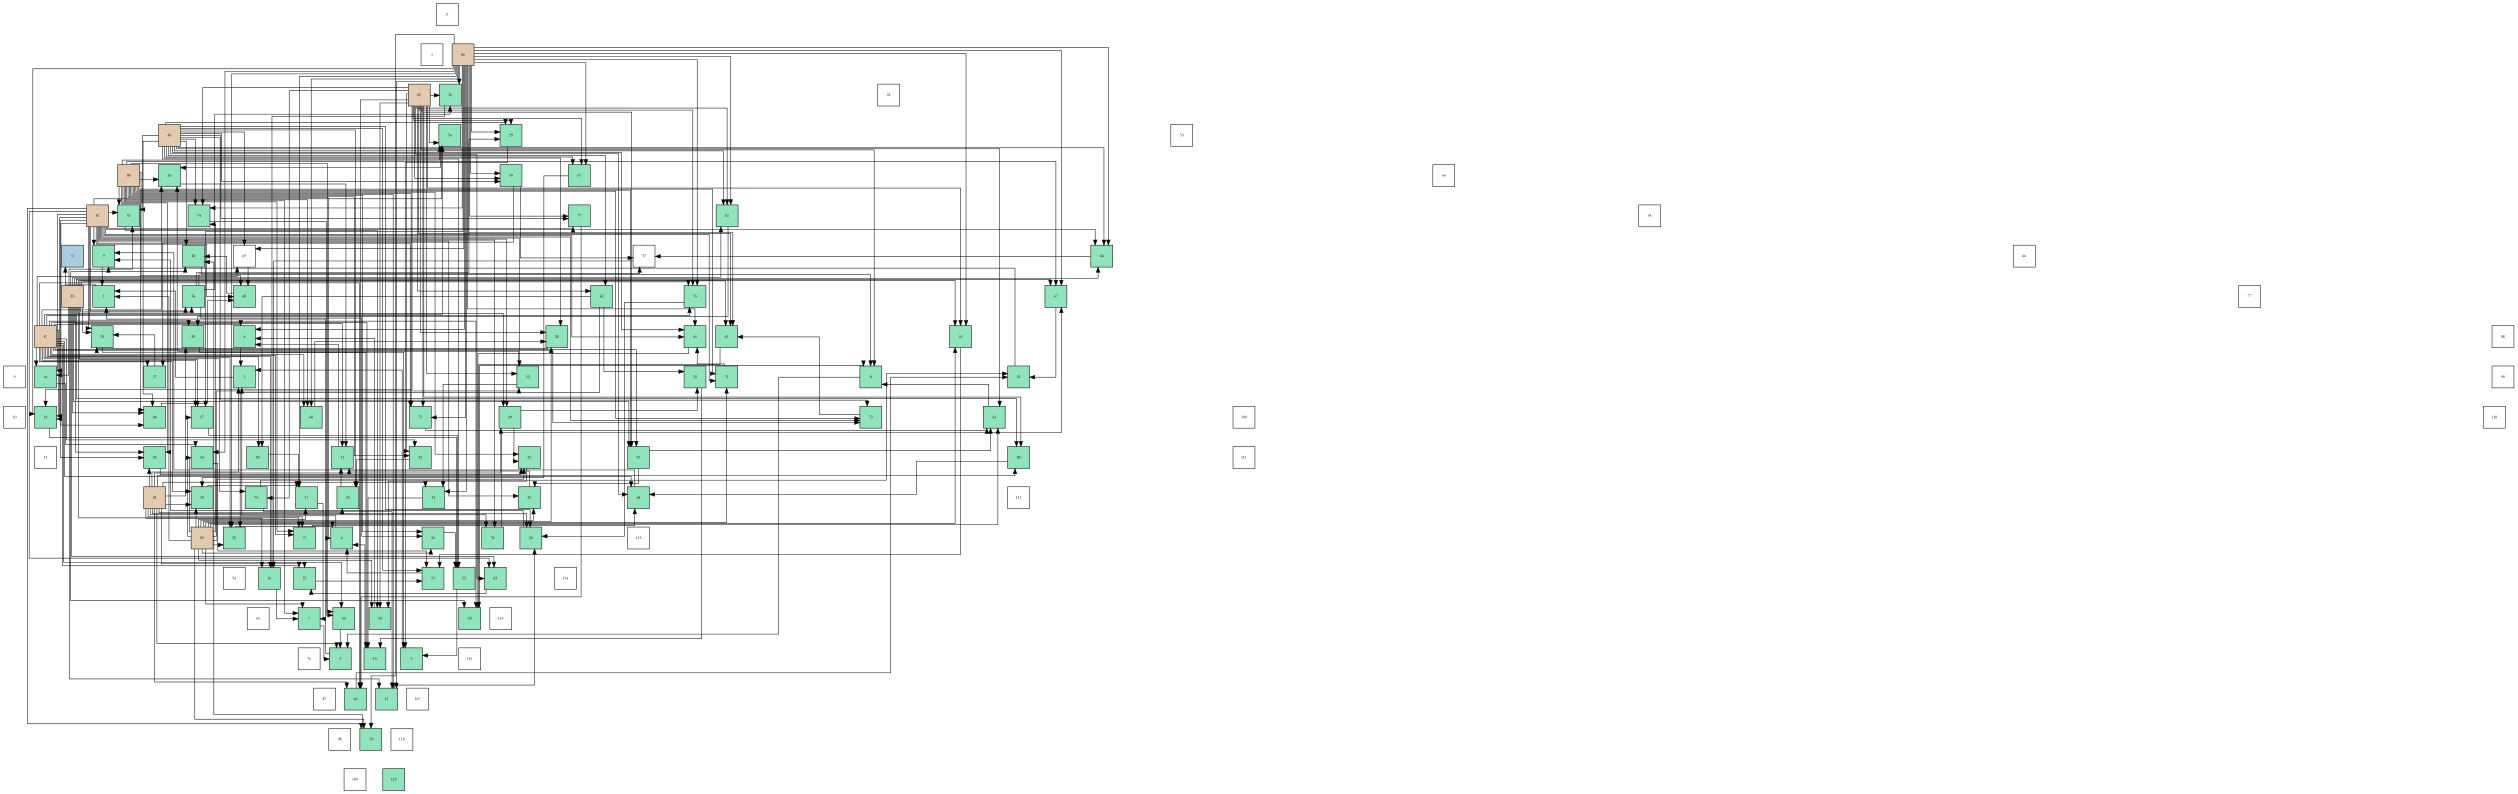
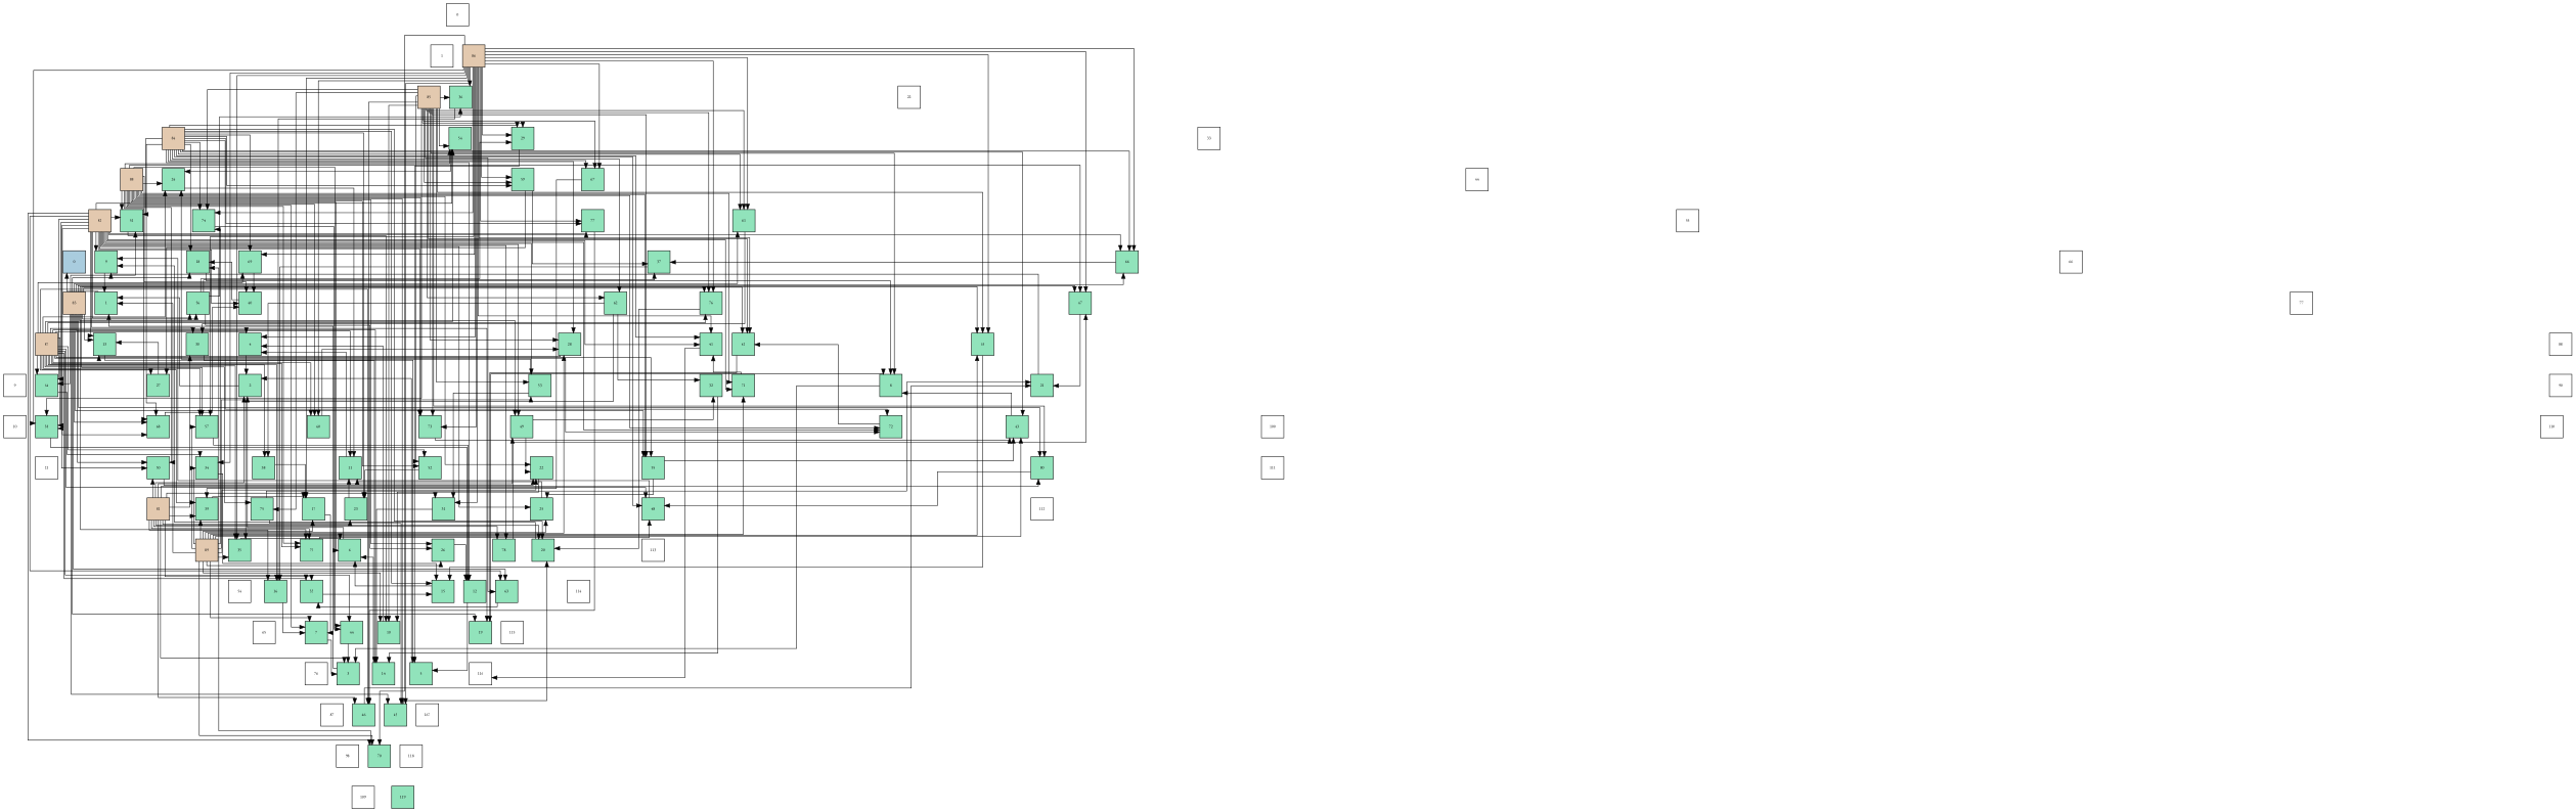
  digraph {
    fontname="EB Garamond"
    rank=same
    rankdir=TB
    splines=ortho
    node [fillcolor="#91e3bb" fixedsize=true fontname="EB Garamond" fontsize=8 shape=square style=filled]
    edge [constraint=false fontname="EB Garamond" style=vis]
    n1 [fillcolor="#ffffff" label=0 width=0.6]
    n2 [fillcolor="#ffffff" label=1 width=0.6]
    n3 [fillcolor="#e3c9af" label=86 width=0.6]
    n4 [fillcolor="#e3c9af" label=85 width=0.6]
    n5 [label=36 width=0.6]
    n6 [label=58 width=0.6]
    n7 [label=29 width=0.6]
    n8 [label=59 width=0.6]
    n9 [label=74 width=0.6]
    n10 [label=67 width=0.6]
    n11 [label=61 width=0.6]
    n12 [label=76 width=0.6]
    n13 [label=73 width=0.6]
    n14 [label=42 width=0.6]
    n15 [label=65 width=0.6]
    n16 [label=77 width=0.6]
-   n17 [fillcolor="#ffffff" label=69 width=0.6]
+   n17 [label=69 width=0.6]
    n18 [label=66 width=0.6]
    n19 [label=41 width=0.6]
    n20 [label=60 width=0.6]
    n21 [label=47 width=0.6]
    n22 [label=45 width=0.6]
    n23 [label=70 width=0.6]
    n24 [label=57 width=0.6]
    n25 [label=4 width=0.6]
    n26 [label=35 width=0.6]
    n27 [fillcolor="#ffffff" label=22 width=0.6]
    n28 [label=34 width=0.6]
    n29 [label=17 width=0.6]
    n30 [label=31 width=0.6]
    n31 [fillcolor="#e3c9af" label=84 width=0.6]
    n32 [label=54 width=0.6]
    n33 [label=62 width=0.6]
    n34 [label=28 width=0.6]
    n35 [label=53 width=0.6]
    n36 [label=75 width=0.6]
    n37 [label=52 width=0.6]
    n38 [label=8 width=0.6]
    n39 [label=55 width=0.6]
    n40 [label=10 width=0.6]
    n41 [label=46 width=0.6]
    n42 [label=80 width=0.6]
    n43 [label=63 width=0.6]
    n44 [label=16 width=0.6]
    n45 [fillcolor="#e3c9af" label=88 width=0.6]
    n46 [label=24 width=0.6]
    n47 [label=51 width=0.6]
    n48 [label=18 width=0.6]
    n49 [label=68 width=0.6]
    n50 [label=23 width=0.6]
    n51 [label=72 width=0.6]
    n52 [label=15 width=0.6]
    n53 [label=43 width=0.6]
    n54 [label=12 width=0.6]
    n55 [label=48 width=0.6]
    n56 [label=20 width=0.6]
    n57 [label=50 width=0.6]
    n58 [fillcolor="#ffffff" label=21 width=0.6]
    n59 [label=5 width=0.6]
    n60 [label=27 width=0.6]
-   n61 [fillcolor="#ffffff" label=37 width=0.6]
+   n61 [label=37 width=0.6]
    n62 [label=44 width=0.6]
    n63 [label=39 width=0.6]
    n64 [label=30 width=0.6]
    n65 [label=38 width=0.6]
    n66 [label=32 width=0.6]
    n67 [label=13 width=0.6]
    n68 [label=79 width=0.6]
    n69 [label=21 width=0.6]
    n70 [label=11 width=0.6]
    n71 [label=71 width=0.6]
    n72 [label=19 width=0.6]
    n73 [label=3 width=0.6]
    n74 [label=25 width=0.6]
    n75 [label=14 width=0.6]
    n76 [fillcolor="#ffffff" label=98 width=0.6]
    n77 [fillcolor="#ffffff" label=112 width=0.6]
    n78 [label=33 width=0.6]
    n79 [fillcolor="#ffffff" label=115 width=0.6]
    n80 [fillcolor="#e3c9af" label=82 width=0.6]
    n81 [label=40 width=0.6]
    n82 [label=6 width=0.6]
    n83 [label=7 width=0.6]
    n84 [label=22 width=0.6]
    n85 [label=26 width=0.6]
    n86 [label=9 width=0.6]
    n87 [label=56 width=0.6]
    n88 [fillcolor="#ffffff" label=113 width=0.6]
    n89 [fillcolor="#ffffff" label=114 width=0.6]
    n90 [fillcolor="#a9ccde" label=0 width=0.6]
    n91 [label=64 width=0.6]
    n92 [label=49 width=0.6]
    n93 [label=78 width=0.6]
    n94 [fillcolor="#e3c9af" label=81 width=0.6]
    n95 [label=2 width=0.6]
    n96 [fillcolor="#ffffff" label=76 width=0.6]
    n97 [fillcolor="#ffffff" label=118 width=0.6]
    n98 [fillcolor="#e3c9af" label=83 width=0.6]
    n99 [label=1 width=0.6]
    n100 [fillcolor="#ffffff" label=109 width=0.6]
    n101 [label=119 width=0.6]
    n102 [fillcolor="#e3c9af" label=87 width=0.6]
    n103 [fillcolor="#ffffff" label=9 width=0.6]
    n104 [fillcolor="#ffffff" label=116 width=0.6]
    n105 [fillcolor="#ffffff" label=10 width=0.6]
    n106 [fillcolor="#e3c9af" label=89 width=0.6]
    n107 [fillcolor="#ffffff" label=54 width=0.6]
    n108 [fillcolor="#ffffff" label=65 width=0.6]
    n109 [fillcolor="#ffffff" label=33 width=0.6]
    n110 [fillcolor="#ffffff" label=167 width=0.6]
    n111 [fillcolor="#ffffff" label=44 width=0.6]
    n112 [fillcolor="#ffffff" label=87 width=0.6]
    n113 [fillcolor="#ffffff" label=55 width=0.6]
    n114 [fillcolor="#ffffff" label=66 width=0.6]
    n115 [fillcolor="#ffffff" label=100 width=0.6]
    n116 [fillcolor="#ffffff" label=77 width=0.6]
    n117 [fillcolor="#ffffff" label=88 width=0.6]
    n118 [fillcolor="#ffffff" label=90 width=0.6]
    n119 [fillcolor="#ffffff" label=110 width=0.6]
    n120 [fillcolor="#ffffff" label=111 width=0.6]
    n1 -> n2 [constraint=true style=invis]
    n1 -> n3 [constraint=true style=invis]
    n2 -> n4 [constraint=true style=invis]
    n2 -> n5 [constraint=true style=invis]
    n3 -> n5
    n3 -> n5 [constraint=true style=invis]
    n3 -> n6
    n3 -> n7
    n3 -> n8
    n3 -> n9
    n3 -> n10
    n3 -> n11
    n3 -> n12
    n3 -> n13
    n3 -> n14
    n3 -> n15
    n3 -> n16
    n3 -> n17
    n3 -> n18
    n3 -> n19
    n3 -> n20
    n3 -> n21
    n3 -> n22
    n3 -> n23
    n3 -> n24
    n3 -> n25
    n3 -> n26
    n3 -> n27 [constraint=true style=invis]
    n3 -> n28
    n3 -> n29
    n3 -> n30
    n4 -> n5
    n4 -> n6
    n4 -> n7
    n4 -> n8
    n4 -> n9
    n4 -> n10
    n4 -> n11
    n4 -> n12
    n4 -> n13
    n4 -> n14
    n4 -> n15
    n4 -> n31 [constraint=true style=invis]
    n4 -> n32
    n4 -> n32 [constraint=true style=invis]
    n4 -> n33
    n4 -> n34
    n4 -> n35
    n4 -> n36
    n4 -> n37
    n4 -> n38
    n4 -> n39
    n4 -> n40
    n4 -> n41
    n4 -> n42
    n4 -> n43
    n5 -> n7 [constraint=true style=invis]
    n5 -> n32 [constraint=true style=invis]
    n5 -> n44
    n6 -> n54
    n6 -> n57 [constraint=true style=invis]
    n6 -> n58 [constraint=true style=invis]
    n7 -> n8 [constraint=true style=invis]
    n7 -> n10 [constraint=true style=invis]
    n7 -> n59
    n8 -> n9 [constraint=true style=invis]
    n8 -> n16 [constraint=true style=invis]
    n8 -> n60
    n8 -> n61
    n9 -> n17 [constraint=true style=invis]
    n9 -> n48 [constraint=true style=invis]
    n9 -> n62
    n10 -> n11 [constraint=true style=invis]
    n10 -> n16 [constraint=true style=invis]
    n10 -> n63
    n11 -> n18 [constraint=true style=invis]
    n11 -> n61 [constraint=true style=invis]
    n11 -> n64
    n12 -> n14 [constraint=true style=invis]
    n12 -> n19 [constraint=true style=invis]
    n12 -> n56
    n13 -> n37 [constraint=true style=invis]
    n13 -> n53
    n13 -> n70 [constraint=true style=invis]
    n14 -> n38 [constraint=true style=invis]
    n14 -> n71 [constraint=true style=invis]
    n14 -> n72
    n15 -> n38 [constraint=true style=invis]
    n15 -> n52
    n15 -> n69 [constraint=true style=invis]
    n16 -> n17 [constraint=true style=invis]
    n16 -> n41
    n16 -> n61 [constraint=true style=invis]
    n17 -> n33 [constraint=true style=invis]
    n17 -> n81
    n17 -> n81 [constraint=true style=invis]
    n18 -> n12 [constraint=true style=invis]
    n18 -> n21 [constraint=true style=invis]
    n18 -> n61
    n19 -> n66 [constraint=true style=invis]
    n19 -> n71 [constraint=true style=invis]
-   n19 -> n72
+   n19 -> n104
    n20 -> n34
    n20 -> n65 [constraint=true style=invis]
    n20 -> n70 [constraint=true style=invis]
    n21 -> n14 [constraint=true style=invis]
    n21 -> n15 [constraint=true style=invis]
    n21 -> n69
    n22 -> n23 [constraint=true style=invis]
    n22 -> n56
    n22 -> n97 [constraint=true style=invis]
    n23 -> n48
    n23 -> n100 [constraint=true style=invis]
    n23 -> n101 [constraint=true style=invis]
    n24 -> n28 [constraint=true style=invis]
    n24 -> n54
    n24 -> n65 [constraint=true style=invis]
    n25 -> n35 [constraint=true style=invis]
    n25 -> n95
    n25 -> n95 [constraint=true style=invis]
    n26 -> n44 [constraint=true style=invis]
    n26 -> n82
    n26 -> n107 [constraint=true style=invis]
    n27 -> n7 [constraint=true style=invis]
    n27 -> n109 [constraint=true style=invis]
    n28 -> n36 [constraint=true style=invis]
    n28 -> n52
    n28 -> n63 [constraint=true style=invis]
    n29 -> n68 [constraint=true style=invis]
    n29 -> n82 [constraint=true style=invis]
    n29 -> n83
    n30 -> n75
    n30 -> n85 [constraint=true style=invis]
    n30 -> n93 [constraint=true style=invis]
    n31 -> n7
    n31 -> n8
    n31 -> n9
    n31 -> n10
    n31 -> n11
    n31 -> n16
    n31 -> n17
    n31 -> n18
    n31 -> n19
    n31 -> n33
    n31 -> n34
    n31 -> n45 [constraint=true style=invis]
    n31 -> n46 [constraint=true style=invis]
    n31 -> n47
    n31 -> n48
    n31 -> n49
    n31 -> n50
    n31 -> n51
    n31 -> n52
    n31 -> n53
    n31 -> n54
    n31 -> n55
    n31 -> n56
    n32 -> n8 [constraint=true style=invis]
    n32 -> n46
    n32 -> n46 [constraint=true style=invis]
    n33 -> n19 [constraint=true style=invis]
    n33 -> n26
    n33 -> n34 [constraint=true style=invis]
    n33 -> n65
    n33 -> n66
    n34 -> n35 [constraint=true style=invis]
    n34 -> n66 [constraint=true style=invis]
    n34 -> n67
    n35 -> n13 [constraint=true style=invis]
    n35 -> n20 [constraint=true style=invis]
    n35 -> n30
    n35 -> n46
    n36 -> n22
    n36 -> n26 [constraint=true style=invis]
    n36 -> n68 [constraint=true style=invis]
    n36 -> n69
    n37 -> n30 [constraint=true style=invis]
    n37 -> n50
    n37 -> n50 [constraint=true style=invis]
    n38 -> n51 [constraint=true style=invis]
    n38 -> n53 [constraint=true style=invis]
    n38 -> n73
    n39 -> n53
    n39 -> n55 [constraint=true style=invis]
    n39 -> n74
    n39 -> n74 [constraint=true style=invis]
    n40 -> n25
    n40 -> n59 [constraint=true style=invis]
    n40 -> n75 [constraint=true style=invis]
    n41 -> n23 [constraint=true style=invis]
    n41 -> n69
    n41 -> n76 [constraint=true style=invis]
    n42 -> n55
    n42 -> n55 [constraint=true style=invis]
    n42 -> n77 [constraint=true style=invis]
    n43 -> n72 [constraint=true style=invis]
    n43 -> n78
    n43 -> n79 [constraint=true style=invis]
    n44 -> n83
    n44 -> n83 [constraint=true style=invis]
    n44 -> n108 [constraint=true style=invis]
    n45 -> n13
    n45 -> n20
    n45 -> n21
    n45 -> n22
    n45 -> n32
    n45 -> n37
    n45 -> n39
    n45 -> n46
    n45 -> n47
    n45 -> n47 [constraint=true style=invis]
    n45 -> n49
    n45 -> n51
    n45 -> n57
    n45 -> n62
    n45 -> n68
    n45 -> n71
    n45 -> n80 [constraint=true style=invis]
    n45 -> n81
    n45 -> n82
    n45 -> n83
    n45 -> n84
    n45 -> n85
    n46 -> n9 [constraint=true style=invis]
    n46 -> n47 [constraint=true style=invis]
    n46 -> n70
    n47 -> n40
    n47 -> n48 [constraint=true style=invis]
    n47 -> n86 [constraint=true style=invis]
    n48 -> n38
    n48 -> n81 [constraint=true style=invis]
    n48 -> n87 [constraint=true style=invis]
    n49 -> n28 [constraint=true style=invis]
    n49 -> n57 [constraint=true style=invis]
    n49 -> n81
    n50 -> n70
    n50 -> n82 [constraint=true style=invis]
    n50 -> n85 [constraint=true style=invis]
    n51 -> n14
    n51 -> n39 [constraint=true style=invis]
    n51 -> n84 [constraint=true style=invis]
    n52 -> n40 [constraint=true style=invis]
    n52 -> n62 [constraint=true style=invis]
    n52 -> n82
    n53 -> n38
    n53 -> n39 [constraint=true style=invis]
    n53 -> n42 [constraint=true style=invis]
    n54 -> n40 [constraint=true style=invis]
    n54 -> n59
    n54 -> n72 [constraint=true style=invis]
    n55 -> n56 [constraint=true style=invis]
    n55 -> n86
    n55 -> n88 [constraint=true style=invis]
    n56 -> n43 [constraint=true style=invis]
    n56 -> n86
    n56 -> n89 [constraint=true style=invis]
    n57 -> n63 [constraint=true style=invis]
    n57 -> n84
    n57 -> n94 [constraint=true style=invis]
    n58 -> n94 [constraint=true style=invis]
    n59 -> n22 [constraint=true style=invis]
    n59 -> n95
    n59 -> n110 [constraint=true style=invis]
    n60 -> n24 [constraint=true style=invis]
    n60 -> n49 [constraint=true style=invis]
    n60 -> n67
    n61 -> n12 [constraint=true style=invis]
    n61 -> n33 [constraint=true style=invis]
    n61 -> n44
    n62 -> n73
    n62 -> n73 [constraint=true style=invis]
    n62 -> n75 [constraint=true style=invis]
    n63 -> n26 [constraint=true style=invis]
    n63 -> n29
    n63 -> n106 [constraint=true style=invis]
    n64 -> n60 [constraint=true style=invis]
    n64 -> n75
    n64 -> n95 [constraint=true style=invis]
    n65 -> n29
    n65 -> n29 [constraint=true style=invis]
    n65 -> n36 [constraint=true style=invis]
    n66 -> n13 [constraint=true style=invis]
    n66 -> n75
    n66 -> n92 [constraint=true style=invis]
    n67 -> n59
    n67 -> n60 [constraint=true style=invis]
    n67 -> n91 [constraint=true style=invis]
    n68 -> n44 [constraint=true style=invis]
    n68 -> n55
    n68 -> n78 [constraint=true style=invis]
    n69 -> n53 [constraint=true style=invis]
    n69 -> n86
    n69 -> n115 [constraint=true style=invis]
    n70 -> n25
    n70 -> n29 [constraint=true style=invis]
    n70 -> n50 [constraint=true style=invis]
    n71 -> n19
    n71 -> n51 [constraint=true style=invis]
    n71 -> n92 [constraint=true style=invis]
    n72 -> n38
    n72 -> n59 [constraint=true style=invis]
    n72 -> n104 [constraint=true style=invis]
    n73 -> n41 [constraint=true style=invis]
    n73 -> n99
    n73 -> n112 [constraint=true style=invis]
    n74 -> n56 [constraint=true style=invis]
    n74 -> n70
    n74 -> n93 [constraint=true style=invis]
    n75 -> n22 [constraint=true style=invis]
    n75 -> n41 [constraint=true style=invis]
    n75 -> n82
    n76 -> n100 [constraint=true style=invis]
    n77 -> n88 [constraint=true style=invis]
    n78 -> n52
    n78 -> n62 [constraint=true style=invis]
    n78 -> n83 [constraint=true style=invis]
    n79 -> n104 [constraint=true style=invis]
    n80 -> n6
    n80 -> n13
    n80 -> n16
    n80 -> n18
    n80 -> n19
    n80 -> n23
    n80 -> n32
    n80 -> n35
    n80 -> n43
    n80 -> n47
    n80 -> n49
    n80 -> n51
    n80 -> n57
    n80 -> n64
    n80 -> n67
    n80 -> n71
    n80 -> n74
    n80 -> n81
    n80 -> n86
    n80 -> n86 [constraint=true style=invis]
    n80 -> n87
    n80 -> n90 [constraint=true style=invis]
    n80 -> n91
    n80 -> n92
    n80 -> n93
    n81 -> n25 [constraint=true style=invis]
    n81 -> n34 [constraint=true style=invis]
    n81 -> n48
    n82 -> n52 [constraint=true style=invis]
    n82 -> n78 [constraint=true style=invis]
    n82 -> n95
    n83 -> n73
    n83 -> n73 [constraint=true style=invis]
    n83 -> n96 [constraint=true style=invis]
    n84 -> n30 [constraint=true style=invis]
    n84 -> n40
    n84 -> n74 [constraint=true style=invis]
    n85 -> n52 [constraint=true style=invis]
    n85 -> n54
    n85 -> n54 [constraint=true style=invis]
    n86 -> n87 [constraint=true style=invis]
    n86 -> n99
    n86 -> n99 [constraint=true style=invis]
    n87 -> n5
    n87 -> n7
    n87 -> n25 [constraint=true style=invis]
    n87 -> n61
    n87 -> n64 [constraint=true style=invis]
    n87 -> n85
    n88 -> n89 [constraint=true style=invis]
    n89 -> n79 [constraint=true style=invis]
    n90 -> n98 [constraint=true style=invis]
    n90 -> n99 [constraint=true style=invis]
    n91 -> n6 [constraint=true style=invis]
    n91 -> n28
    n91 -> n49 [constraint=true style=invis]
    n92 -> n37 [constraint=true style=invis]
    n92 -> n66
    n92 -> n84
    n92 -> n84 [constraint=true style=invis]
    n93 -> n21
    n93 -> n43 [constraint=true style=invis]
    n93 -> n54 [constraint=true style=invis]
    n94 -> n30
    n94 -> n41
    n94 -> n42
    n94 -> n44
    n94 -> n50
    n94 -> n56
    n94 -> n57
    n94 -> n63
    n94 -> n64
    n94 -> n68
    n94 -> n73
    n94 -> n78
    n94 -> n92
    n94 -> n93
    n94 -> n95
    n94 -> n106 [constraint=true style=invis]
    n95 -> n20 [constraint=true style=invis]
    n95 -> n24 [constraint=true style=invis]
    n95 -> n99
    n96 -> n112 [constraint=true style=invis]
    n97 -> n101 [constraint=true style=invis]
    n98 -> n11
    n98 -> n12
    n98 -> n14
    n98 -> n15
    n98 -> n18
    n98 -> n21
    n98 -> n22
    n98 -> n24
    n98 -> n39
    n98 -> n42
    n98 -> n43
    n98 -> n47
    n98 -> n48
    n98 -> n49
    n98 -> n57
    n98 -> n67
    n98 -> n67 [constraint=true style=invis]
    n98 -> n68
    n98 -> n70
    n98 -> n72
    n98 -> n87
    n98 -> n91
    n98 -> n92
    n98 -> n102 [constraint=true style=invis]
    n99 -> n64 [constraint=true style=invis]
    n99 -> n67 [constraint=true style=invis]
    n99 -> n90
    n102 -> n6
    n102 -> n12
    n102 -> n17
    n102 -> n20
    n102 -> n24
    n102 -> n25
    n102 -> n26
    n102 -> n32
    n102 -> n36
    n102 -> n37
    n102 -> n39
    n102 -> n41
    n102 -> n44
    n102 -> n46
    n102 -> n51
    n102 -> n55
    n102 -> n60
    n102 -> n62
    n102 -> n63
    n102 -> n65
    n102 -> n68
    n102 -> n72
    n102 -> n75
    n102 -> n78
    n102 -> n91
    n102 -> n91 [constraint=true style=invis]
    n102 -> n103 [constraint=true style=invis]
    n103 -> n6 [constraint=true style=invis]
    n103 -> n105 [constraint=true style=invis]
    n104 -> n110 [constraint=true style=invis]
    n105 -> n58 [constraint=true style=invis]
    n106 -> n9
    n106 -> n15
    n106 -> n23
    n106 -> n24
    n106 -> n26
    n106 -> n28
    n106 -> n29
    n106 -> n34
    n106 -> n35
    n106 -> n40
    n106 -> n53
    n106 -> n63
    n106 -> n71
    n106 -> n74
    n106 -> n83
    n106 -> n84
    n106 -> n85
    n106 -> n99
    n106 -> n107 [constraint=true style=invis]
    n107 -> n108 [constraint=true style=invis]
    n108 -> n96 [constraint=true style=invis]
    n109 -> n10 [constraint=true style=invis]
    n109 -> n111 [constraint=true style=invis]
    n110 -> n97 [constraint=true style=invis]
    n111 -> n11 [constraint=true style=invis]
    n111 -> n113 [constraint=true style=invis]
    n112 -> n76 [constraint=true style=invis]
    n113 -> n18 [constraint=true style=invis]
    n113 -> n114 [constraint=true style=invis]
    n114 -> n21 [constraint=true style=invis]
    n114 -> n116 [constraint=true style=invis]
    n115 -> n42 [constraint=true style=invis]
    n115 -> n120 [constraint=true style=invis]
    n116 -> n15 [constraint=true style=invis]
    n116 -> n117 [constraint=true style=invis]
    n117 -> n69 [constraint=true style=invis]
    n117 -> n118 [constraint=true style=invis]
    n118 -> n115 [constraint=true style=invis]
    n118 -> n119 [constraint=true style=invis]
    n119 -> n120 [constraint=true style=invis]
    n120 -> n77 [constraint=true style=invis]
  }
